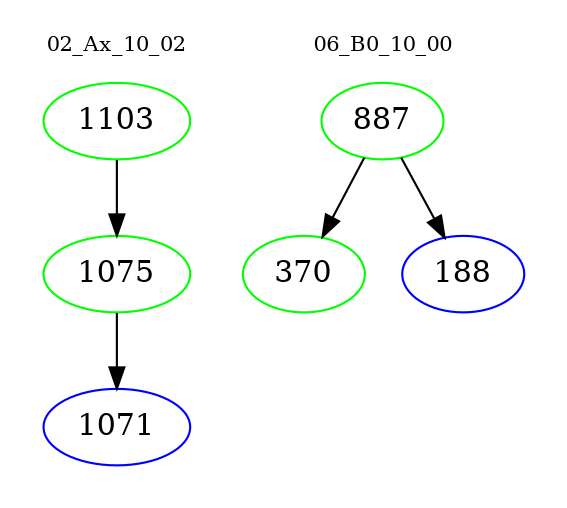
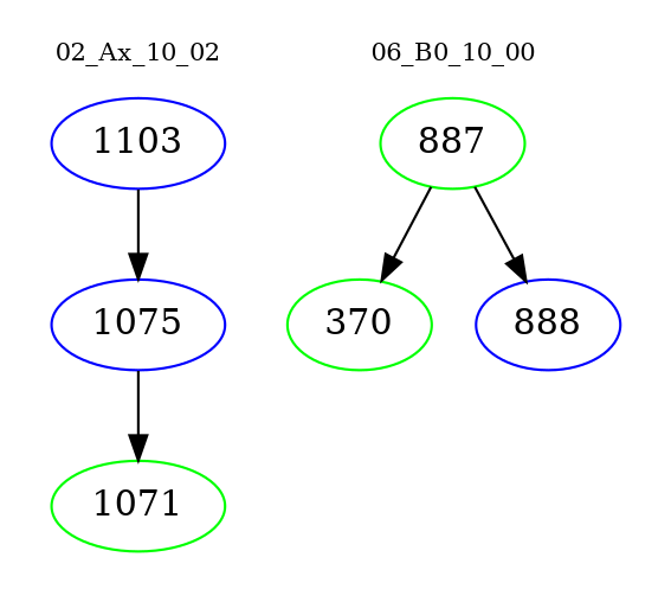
  digraph {
    node [color=green]
    edge [color=black]
-   n1 [label=1075]
-   n2 [color=blue label=1071]
-   n3 [label=1103]
+   n1 [color=blue label=1075]
+   n2 [label=1071]
+   n3 [color=blue label=1103]
    n4 [label=887]
    n5 [label=370]
-   n6 [color=blue label=188]
+   n6 [color=blue label=888]
    subgraph cluster_1 {
      color=white
      fontsize=10
      label="02_Ax_10_02"
      n1
      n2
      n3
    }
    subgraph cluster_2 {
      color=white
      fontsize=10
      label="06_B0_10_00"
      n4
      n5
      n6
    }
    n1 -> n2
    n3 -> n1
    n4 -> n5
    n4 -> n6
  }
